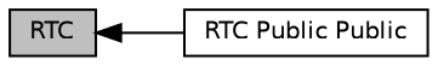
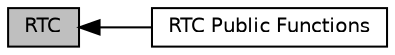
  digraph {
    rankdir=LR
    node [color=black fontname=Helvetica fontsize=10 shape=box style=filled]
-   n1 [fillcolor=white height=0.2 label="RTC Public Public" width=0.4]
+   n1 [fillcolor=white height=0.2 label="RTC Public Functions" width=0.4]
    n2 [fillcolor=grey75 fontcolor=black height=0.2 label=RTC width=0.4]
    n2 -> n1 [dir=back fontname=Helvetica fontsize=10 labelfontname=Helvetica labelfontsize=10 shape=plaintext style=solid]
  }
